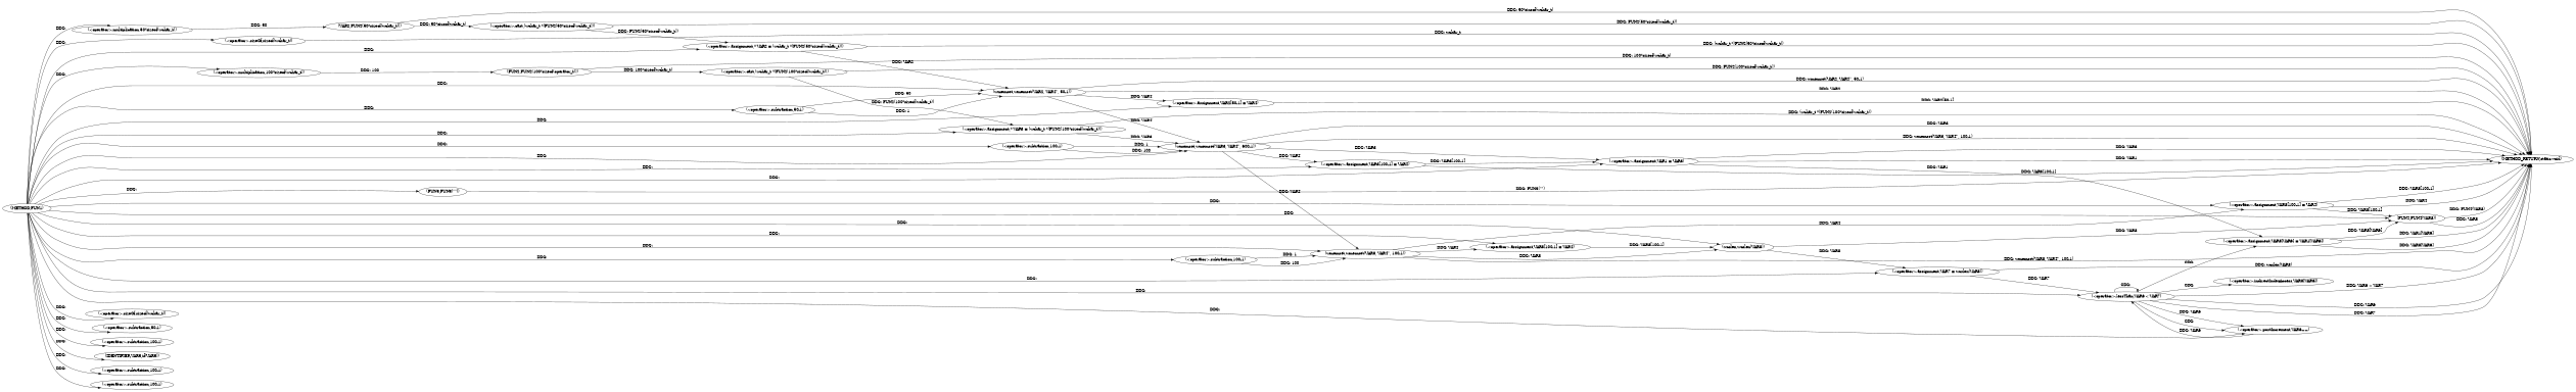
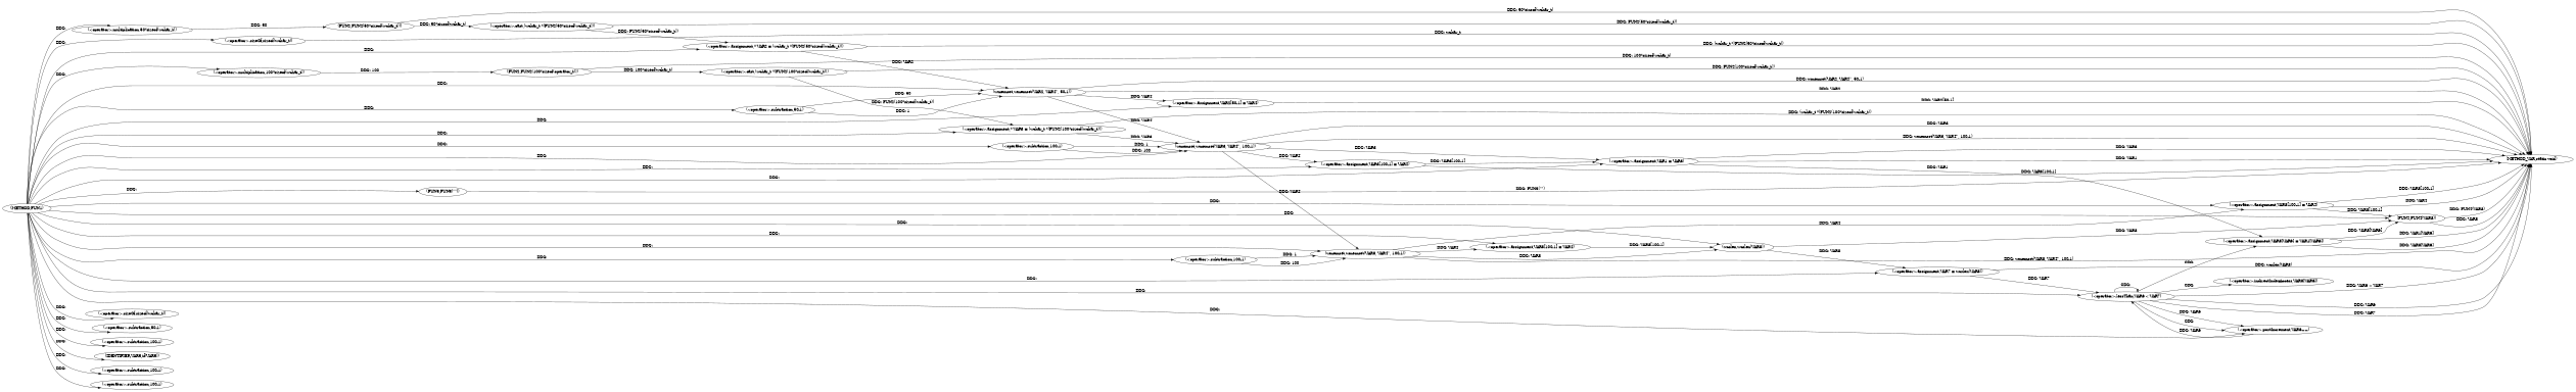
  digraph {
    rankdir=LR
    n1 [label="(METHOD,FUN1)"]
    n2 [label="(<operator>.assignment,* VAR2 = (wchar_t *)FUN2(50*sizeof(wchar_t)))"]
    n3 [label="(<operator>.multiplication,50*sizeof(wchar_t))"]
    n4 [label="(<operator>.sizeOf,sizeof(wchar_t))"]
    n5 [label="(<operator>.assignment,* VAR3 = (wchar_t *)FUN2(100*sizeof(wchar_t)))"]
    n6 [label="(<operator>.multiplication,100*sizeof(wchar_t))"]
    n7 [label="(<operator>.sizeOf,sizeof(wchar_t))"]
    n8 [label="(wmemset,wmemset(VAR2, VAR4'', 50-1))"]
    n9 [label="(<operator>.subtraction,50-1)"]
    n10 [label="(<operator>.assignment,VAR2[50-1] = VAR4)"]
    n11 [label="(<operator>.subtraction,50-1)"]
-   n12 [label="(wmemset,wmemset(VAR3, VAR4'', 600-1))"]
+   n12 [label="(wmemset,wmemset(VAR3, VAR4'', 100-1))"]
    n13 [label="(<operator>.subtraction,100-1)"]
    n14 [label="(<operator>.assignment,VAR3[100-1] = VAR4)"]
    n15 [label="(<operator>.subtraction,100-1)"]
    n16 [label="(IDENTIFIER,VAR5,if(VAR5))"]
    n17 [label="(FUN3,FUN3(\"\"))"]
    n18 [label="(<operator>.assignment,VAR1 = VAR3)"]
    n19 [label="(wmemset,wmemset(VAR8, VAR4'', 100-1))"]
    n20 [label="(<operator>.subtraction,100-1)"]
    n21 [label="(<operator>.assignment,VAR8[100-1] = VAR4)"]
    n22 [label="(<operator>.subtraction,100-1)"]
    n23 [label="(<operator>.assignment,VAR7 = wcslen(VAR8))"]
    n24 [label="(wcslen,wcslen(VAR8))"]
    n25 [label="(<operator>.lessThan,VAR6 < VAR7)"]
    n26 [label="(<operator>.postIncrement,VAR6++)"]
    n27 [label="(<operator>.assignment,VAR8[100-1] = VAR4)"]
    n28 [label="(<operator>.subtraction,100-1)"]
    n29 [label="(FUN4,FUN4(VAR8))"]
-   n30 [label="(METHOD_RETURN,static void)"]
-   n31 [label="(VAR2,FUN2(50*sizeof(wchar_t)))"]
+   n30 [label="(METHOD_VAR,static void)"]
+   n31 [label="(FUN2,FUN2(50*sizeof(wchar_t)))"]
    n32 [label="(FUN2,FUN2(100*sizeof(operator_t)))"]
    n33 [label="(<operator>.assignment,VAR8[VAR6] = VAR1[VAR6])"]
    n34 [label="(<operator>.indirectIndexAccess,VAR8[VAR6])"]
    n35 [label="(<operator>.cast,(wchar_t *)FUN2(50*sizeof(wchar_t)))"]
    n36 [label="(<operator>.cast,(wchar_t *)FUN2(100*sizeof(wchar_t)))"]
    n1 -> n2 [label="DDG: "]
    n1 -> n3 [label="DDG: "]
    n1 -> n4 [label="DDG: "]
    n1 -> n5 [label="DDG: "]
    n1 -> n6 [label="DDG: "]
    n1 -> n7 [label="DDG: "]
    n1 -> n8 [label="DDG: "]
    n1 -> n9 [label="DDG: "]
    n1 -> n10 [label="DDG: "]
    n1 -> n11 [label="DDG: "]
    n1 -> n12 [label="DDG: "]
    n1 -> n13 [label="DDG: "]
    n1 -> n14 [label="DDG: "]
    n1 -> n15 [label="DDG: "]
    n1 -> n16 [label="DDG: "]
    n1 -> n17 [label="DDG: "]
    n1 -> n18 [label="DDG: "]
    n1 -> n19 [label="DDG: "]
    n1 -> n20 [label="DDG: "]
    n1 -> n21 [label="DDG: "]
    n1 -> n22 [label="DDG: "]
    n1 -> n23 [label="DDG: "]
    n1 -> n24 [label="DDG: "]
    n1 -> n25 [label="DDG: "]
    n1 -> n26 [label="DDG: "]
    n1 -> n27 [label="DDG: "]
    n1 -> n28 [label="DDG: "]
    n1 -> n29 [label="DDG: "]
    n2 -> n8 [label="DDG: VAR2"]
    n2 -> n30 [label="DDG: (wchar_t *)FUN2(50*sizeof(wchar_t))"]
    n3 -> n31 [label="DDG: 50"]
    n5 -> n12 [label="DDG: VAR3"]
    n5 -> n30 [label="DDG: (wchar_t *)FUN2(100*sizeof(wchar_t))"]
    n6 -> n32 [label="DDG: 100"]
    n7 -> n30 [label="DDG: wchar_t"]
    n8 -> n10 [label="DDG: VAR4"]
    n8 -> n12 [label="DDG: VAR4"]
    n8 -> n30 [label="DDG: wmemset(VAR2, VAR4'', 50-1)"]
    n8 -> n30 [label="DDG: VAR2"]
    n9 -> n8 [label="DDG: 50"]
    n9 -> n8 [label="DDG: 1"]
    n10 -> n30 [label="DDG: VAR2[50-1]"]
    n12 -> n14 [label="DDG: VAR4"]
    n12 -> n18 [label="DDG: VAR3"]
    n12 -> n19 [label="DDG: VAR4"]
    n12 -> n30 [label="DDG: wmemset(VAR3, VAR4'', 100-1)"]
    n12 -> n30 [label="DDG: VAR3"]
    n13 -> n12 [label="DDG: 100"]
    n13 -> n12 [label="DDG: 1"]
    n14 -> n18 [label="DDG: VAR3[100-1]"]
    n14 -> n30 [label="DDG: VAR3[100-1]"]
    n17 -> n30 [label="DDG: FUN3(\"\")"]
    n18 -> n30 [label="DDG: VAR1"]
    n18 -> n30 [label="DDG: VAR3"]
    n18 -> n33 [label="DDG: VAR1"]
    n19 -> n21 [label="DDG: VAR4"]
    n19 -> n24 [label="DDG: VAR8"]
    n19 -> n27 [label="DDG: VAR4"]
    n19 -> n30 [label="DDG: wmemset(VAR8, VAR4'', 100-1)"]
    n20 -> n19 [label="DDG: 100"]
    n20 -> n19 [label="DDG: 1"]
    n21 -> n24 [label="DDG: VAR8[100-1]"]
    n23 -> n25 [label="DDG: VAR7"]
    n23 -> n30 [label="DDG: wcslen(VAR8)"]
    n24 -> n23 [label="DDG: VAR8"]
    n24 -> n29 [label="DDG: VAR8"]
    n25 -> n25 [label="CDG: "]
    n25 -> n26 [label="DDG: VAR6"]
    n25 -> n26 [label="CDG: "]
    n25 -> n30 [label="DDG: VAR6"]
    n25 -> n30 [label="DDG: VAR7"]
    n25 -> n30 [label="DDG: VAR6 < VAR7"]
    n25 -> n33 [label="CDG: "]
    n25 -> n34 [label="CDG: "]
    n26 -> n25 [label="DDG: VAR6"]
    n27 -> n29 [label="DDG: VAR8[100-1]"]
    n27 -> n30 [label="DDG: VAR4"]
    n27 -> n30 [label="DDG: VAR8[100-1]"]
    n29 -> n30 [label="DDG: VAR8"]
    n29 -> n30 [label="DDG: FUN4(VAR8)"]
    n31 -> n30 [label="DDG: 50*sizeof(wchar_t)"]
    n31 -> n35 [label="DDG: 50*sizeof(wchar_t)"]
    n32 -> n30 [label="DDG: 100*sizeof(wchar_t)"]
    n32 -> n36 [label="DDG: 100*sizeof(wchar_t)"]
    n33 -> n29 [label="DDG: VAR8[VAR6]"]
    n33 -> n30 [label="DDG: VAR1[VAR6]"]
    n33 -> n30 [label="DDG: VAR8[VAR6]"]
    n35 -> n2 [label="DDG: FUN2(50*sizeof(wchar_t))"]
    n35 -> n30 [label="DDG: FUN2(50*sizeof(wchar_t))"]
    n36 -> n5 [label="DDG: FUN2(100*sizeof(wchar_t))"]
    n36 -> n30 [label="DDG: FUN2(100*sizeof(wchar_t))"]
  }
